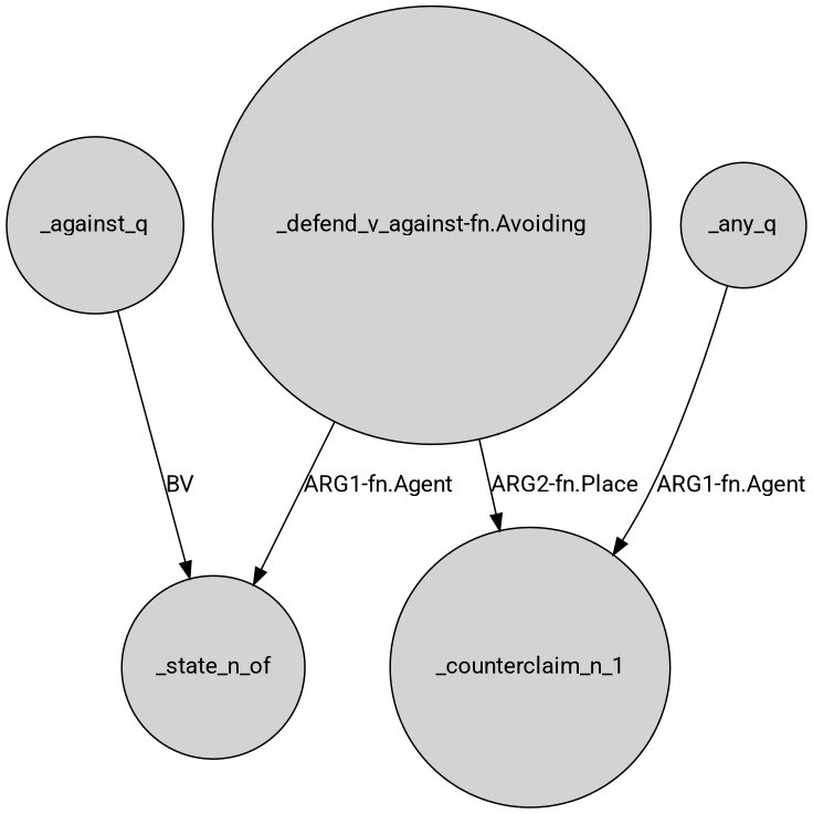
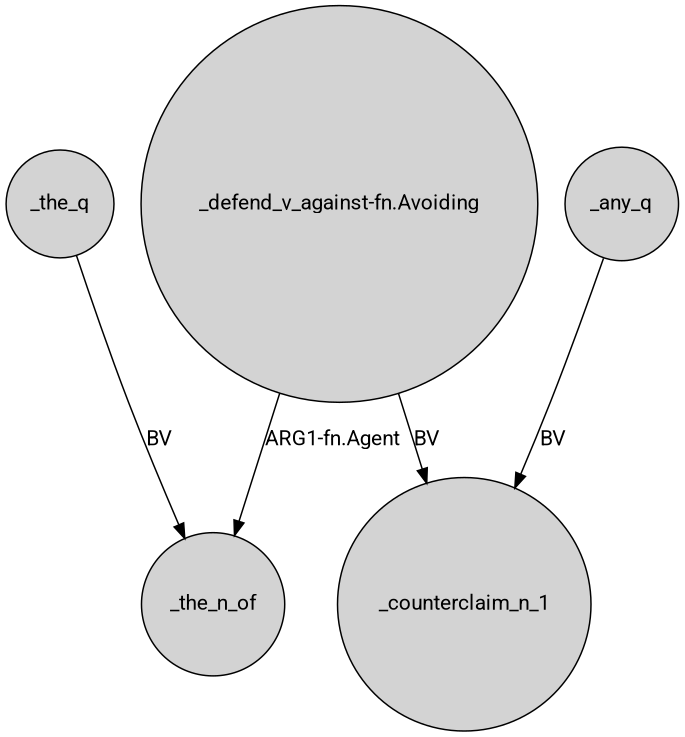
  digraph {
    fontname=Roboto
    node [fontname=Roboto shape=circle style=filled]
    edge [fontname=Roboto]
-   _the_q [label=_against_q]
-   _state_n_of
+   _the_q
+   _state_n_of [label=_the_n_of]
    "_defend_v_against-fn.Avoiding"
    _counterclaim_n_1
    _any_q
    _the_q -> _state_n_of [label=BV]
    "_defend_v_against-fn.Avoiding" -> _state_n_of [label="ARG1-fn.Agent"]
-   "_defend_v_against-fn.Avoiding" -> _counterclaim_n_1 [label="ARG2-fn.Place"]
-   _any_q -> _counterclaim_n_1 [label="ARG1-fn.Agent"]
+   "_defend_v_against-fn.Avoiding" -> _counterclaim_n_1 [label=BV]
+   _any_q -> _counterclaim_n_1 [label=BV]
  }
